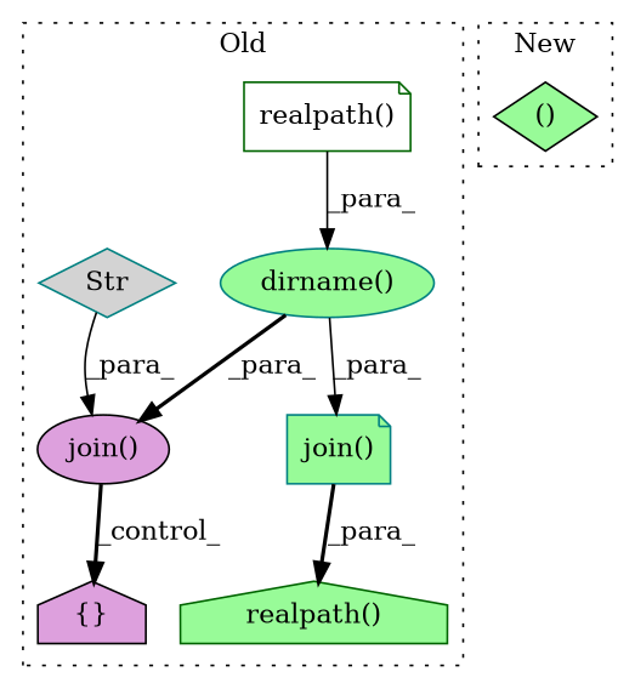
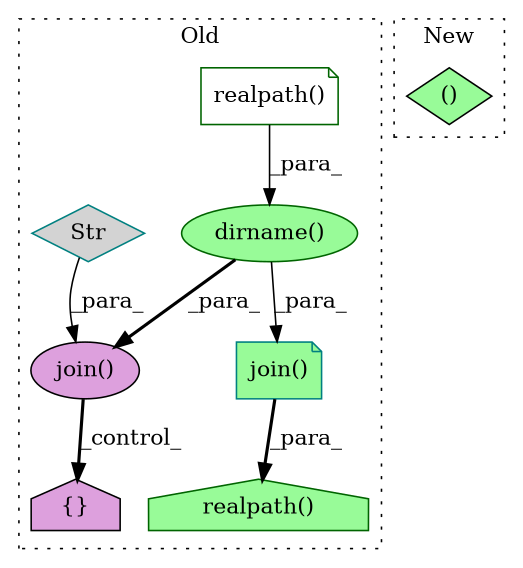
  digraph {
    fontname="DejaVu Serif"
    node [a=75 shape=note style=filled fillcolor=palegreen color=darkgreen fontname="DejaVu Serif"]
    edge [style=solid fontname="DejaVu Serif"]
    n1 [l="17,1" label="realpath()" s="4848,4873" fillcolor=white]
    n2 [a=95 l="1,1" label="{}" s="5311,5348" shape=house fillcolor=plum color=black]
    n3 [l="13,1" label="join()" s="4894,4941" shape=ellipse fillcolor=plum color=black]
    n4 [a=66 l=18 label=Str s=4923 shape=diamond fillcolor=lightgrey color=teal]
    n5 [l="26,11" label="join()" s="4997,5194" color=teal]
-   n6 [l="16,1" label="dirname()" s="4832,4874" shape=ellipse color=teal]
+   n6 [l="16,1" label="dirname()" s="4832,4874" shape=ellipse]
    n7 [l="26,6" label="realpath()" s="4971,5205" shape=house]
    n8 [a=54 l=12 label="()" s=4544 shape=diamond color=black]
    subgraph cluster_1 {
      label=Old
      style=dotted
      n1
      n2
      n3
      n4
      n5
      n6
      n7
    }
    subgraph cluster_2 {
      label=New
      style=dotted
      n8
    }
    n1 -> n6 [label=_para_]
    n3 -> n2 [label=_control_ style=bold]
    n4 -> n3 [label=_para_]
    n5 -> n7 [label=_para_ style=bold]
    n6 -> n3 [label=_para_ style=bold]
    n6 -> n5 [label=_para_]
  }
